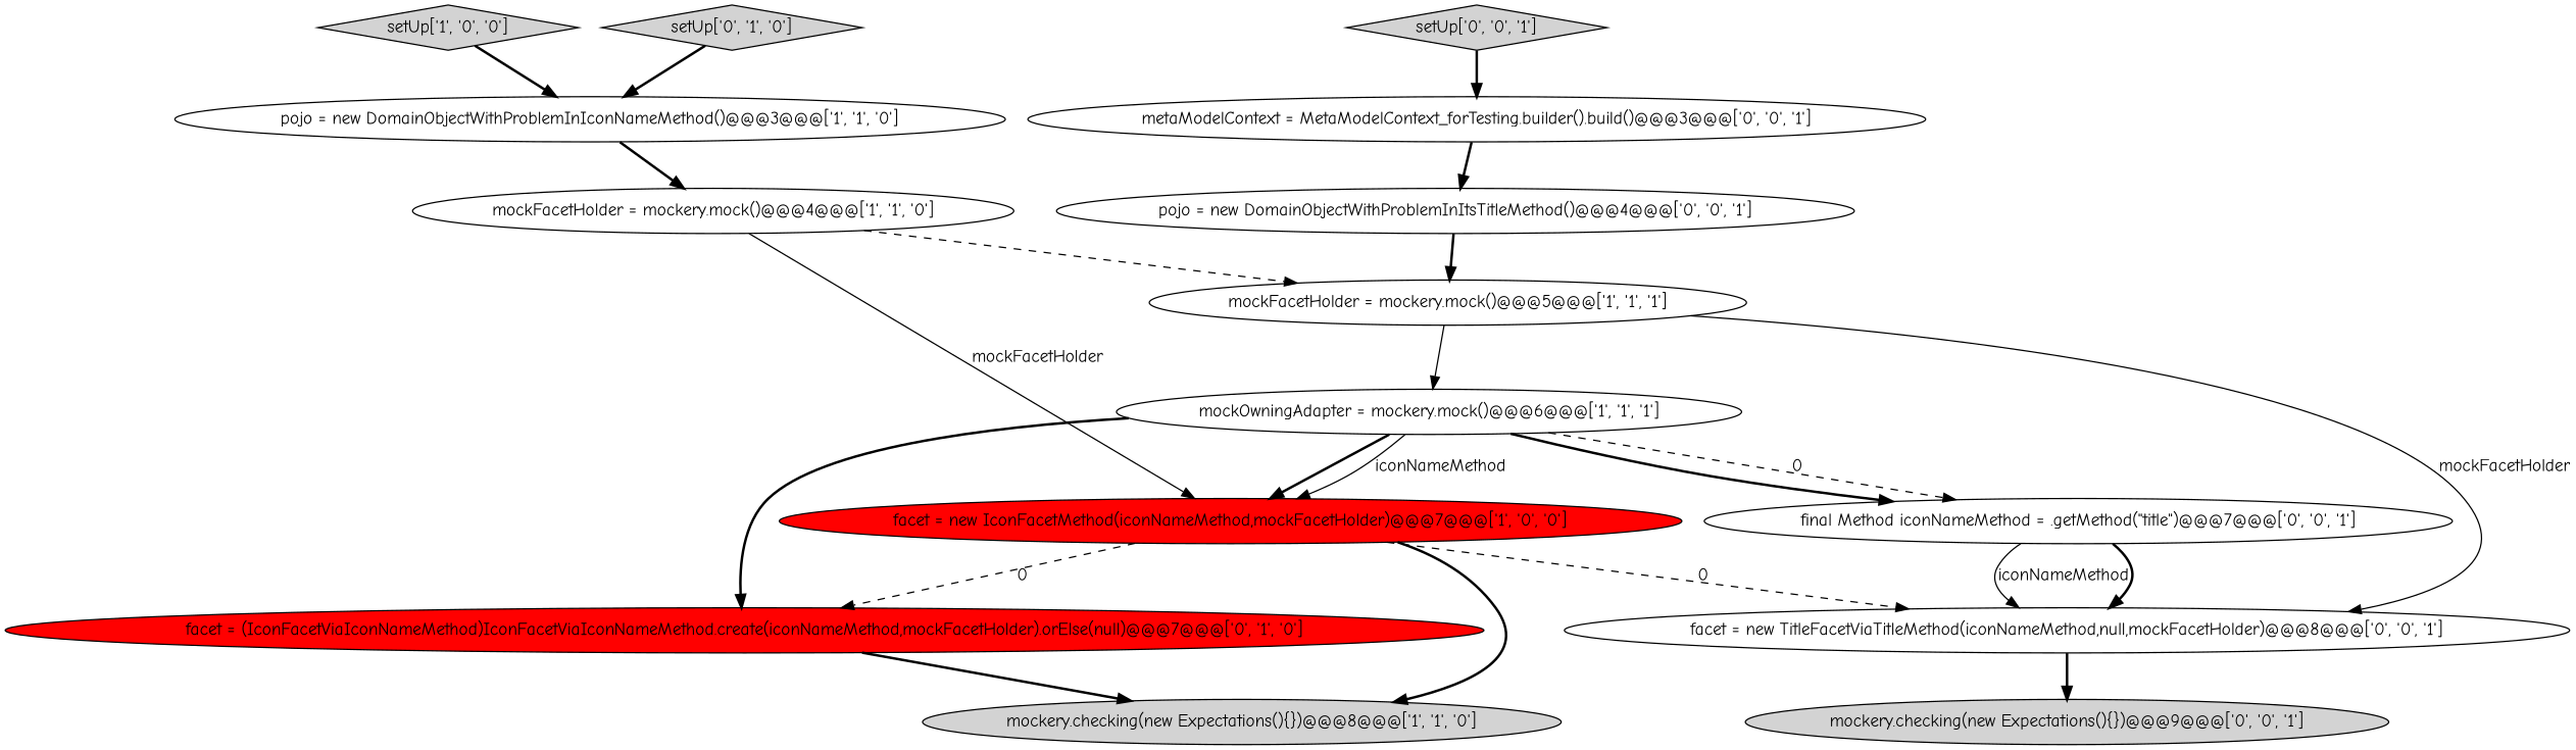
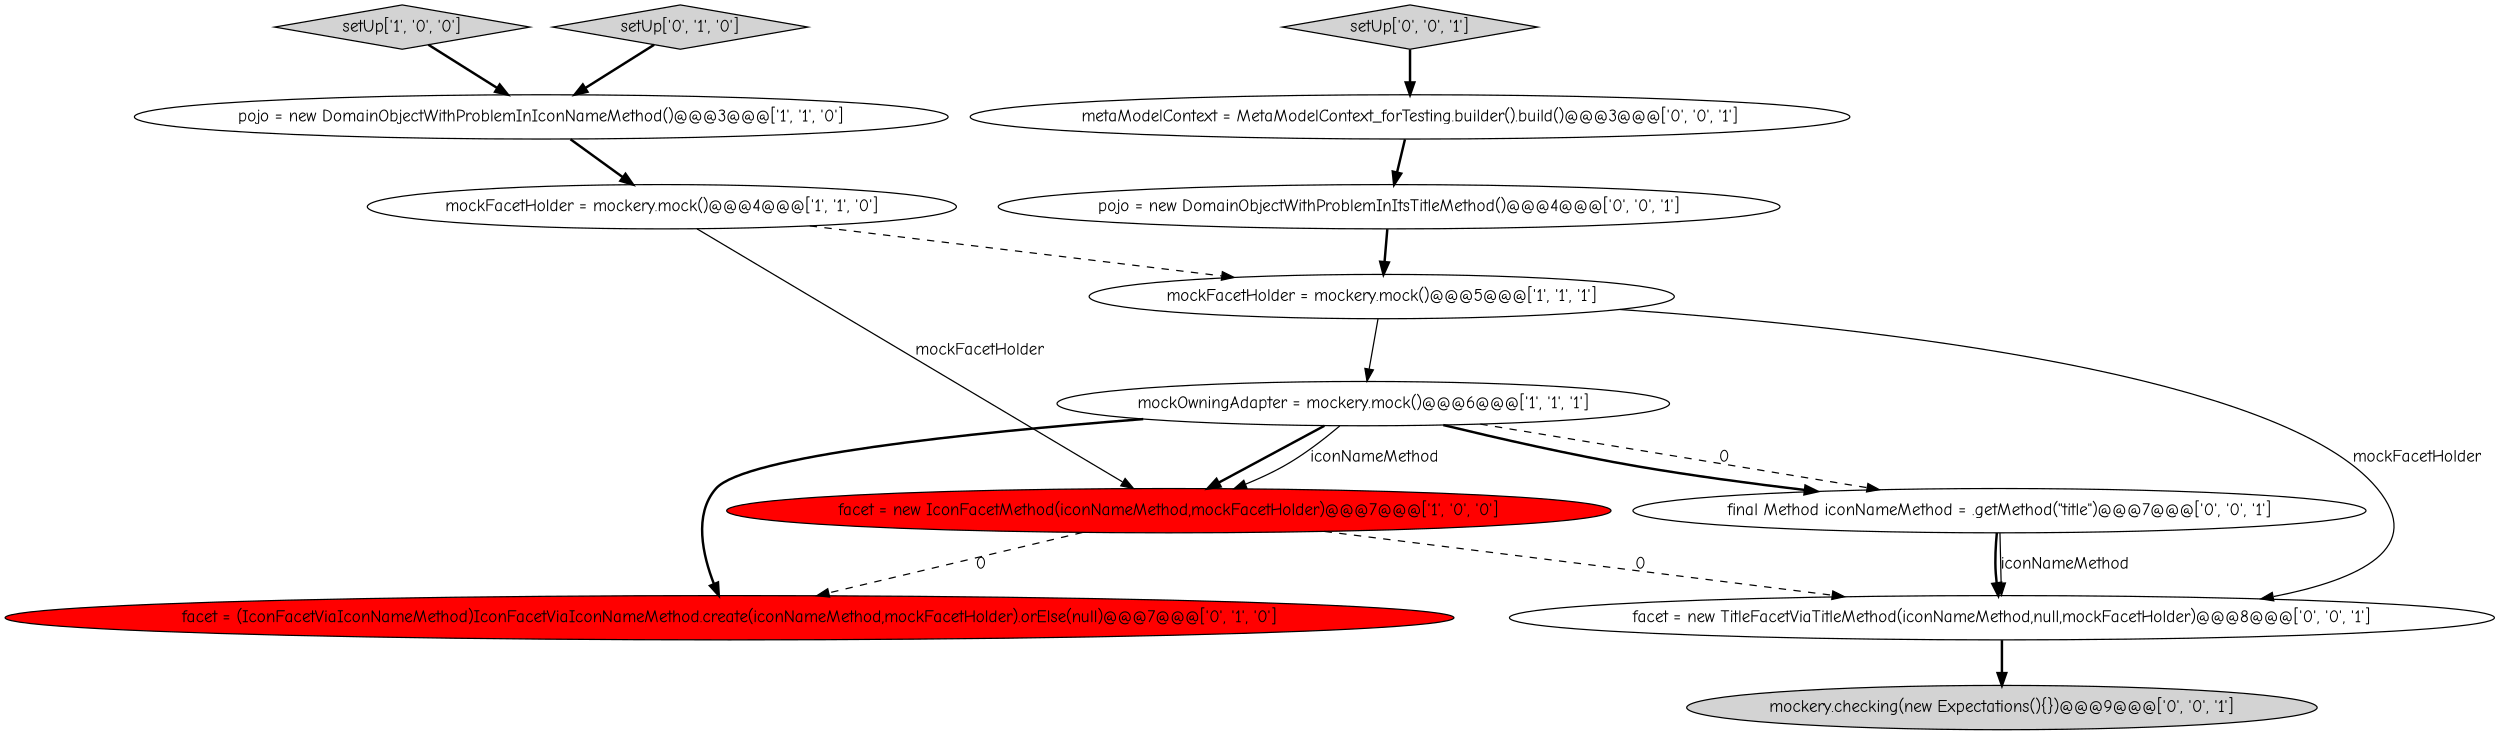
  digraph {
    fontname="Comic Neue"
    node [fillcolor=white fontname="Comic Neue" shape=ellipse style=filled]
    edge [fontname="Comic Neue" style=bold]
    n1 [label="mockOwningAdapter = mockery.mock()@@@6@@@['1', '1', '1']"]
    n2 [fillcolor=red label="facet = new IconFacetMethod(iconNameMethod,mockFacetHolder)@@@7@@@['1', '0', '0']"]
    n3 [fillcolor=red label="facet = (IconFacetViaIconNameMethod)IconFacetViaIconNameMethod.create(iconNameMethod,mockFacetHolder).orElse(null)@@@7@@@['0', '1', '0']"]
    n4 [label="final Method iconNameMethod = .getMethod(\"title\")@@@7@@@['0', '0', '1']"]
    n5 [label="facet = new TitleFacetViaTitleMethod(iconNameMethod,null,mockFacetHolder)@@@8@@@['0', '0', '1']"]
-   n6 [fillcolor=lightgray label="mockery.checking(new Expectations(){})@@@8@@@['1', '1', '0']"]
    n7 [fillcolor=lightgray label="mockery.checking(new Expectations(){})@@@9@@@['0', '0', '1']"]
    n8 [label="mockFacetHolder = mockery.mock()@@@5@@@['1', '1', '1']"]
    n9 [label="pojo = new DomainObjectWithProblemInItsTitleMethod()@@@4@@@['0', '0', '1']"]
    n10 [fillcolor=lightgray label="setUp['1', '0', '0']" shape=diamond]
    n11 [label="pojo = new DomainObjectWithProblemInIconNameMethod()@@@3@@@['1', '1', '0']"]
    n12 [label="mockFacetHolder = mockery.mock()@@@4@@@['1', '1', '0']"]
    n13 [fillcolor=lightgray label="setUp['0', '1', '0']" shape=diamond]
    n14 [label="metaModelContext = MetaModelContext_forTesting.builder().build()@@@3@@@['0', '0', '1']"]
    n15 [fillcolor=lightgray label="setUp['0', '0', '1']" shape=diamond]
    n1 -> n2
    n1 -> n2 [label=iconNameMethod style=solid]
    n1 -> n3
    n1 -> n4 [label=0 style=dashed]
    n1 -> n4
    n2 -> n3 [label=0 style=dashed]
    n2 -> n5 [label=0 style=dashed]
-   n2 -> n6
-   n3 -> n6
    n4 -> n5 [label=iconNameMethod style=solid]
    n4 -> n5
    n5 -> n7
    n8 -> n1 [style=solid]
    n8 -> n5 [label=mockFacetHolder style=solid]
    n9 -> n8
    n10 -> n11
    n11 -> n12
    n12 -> n2 [label=mockFacetHolder style=solid]
    n12 -> n8 [style=dashed]
    n13 -> n11
    n14 -> n9
    n15 -> n14
  }
